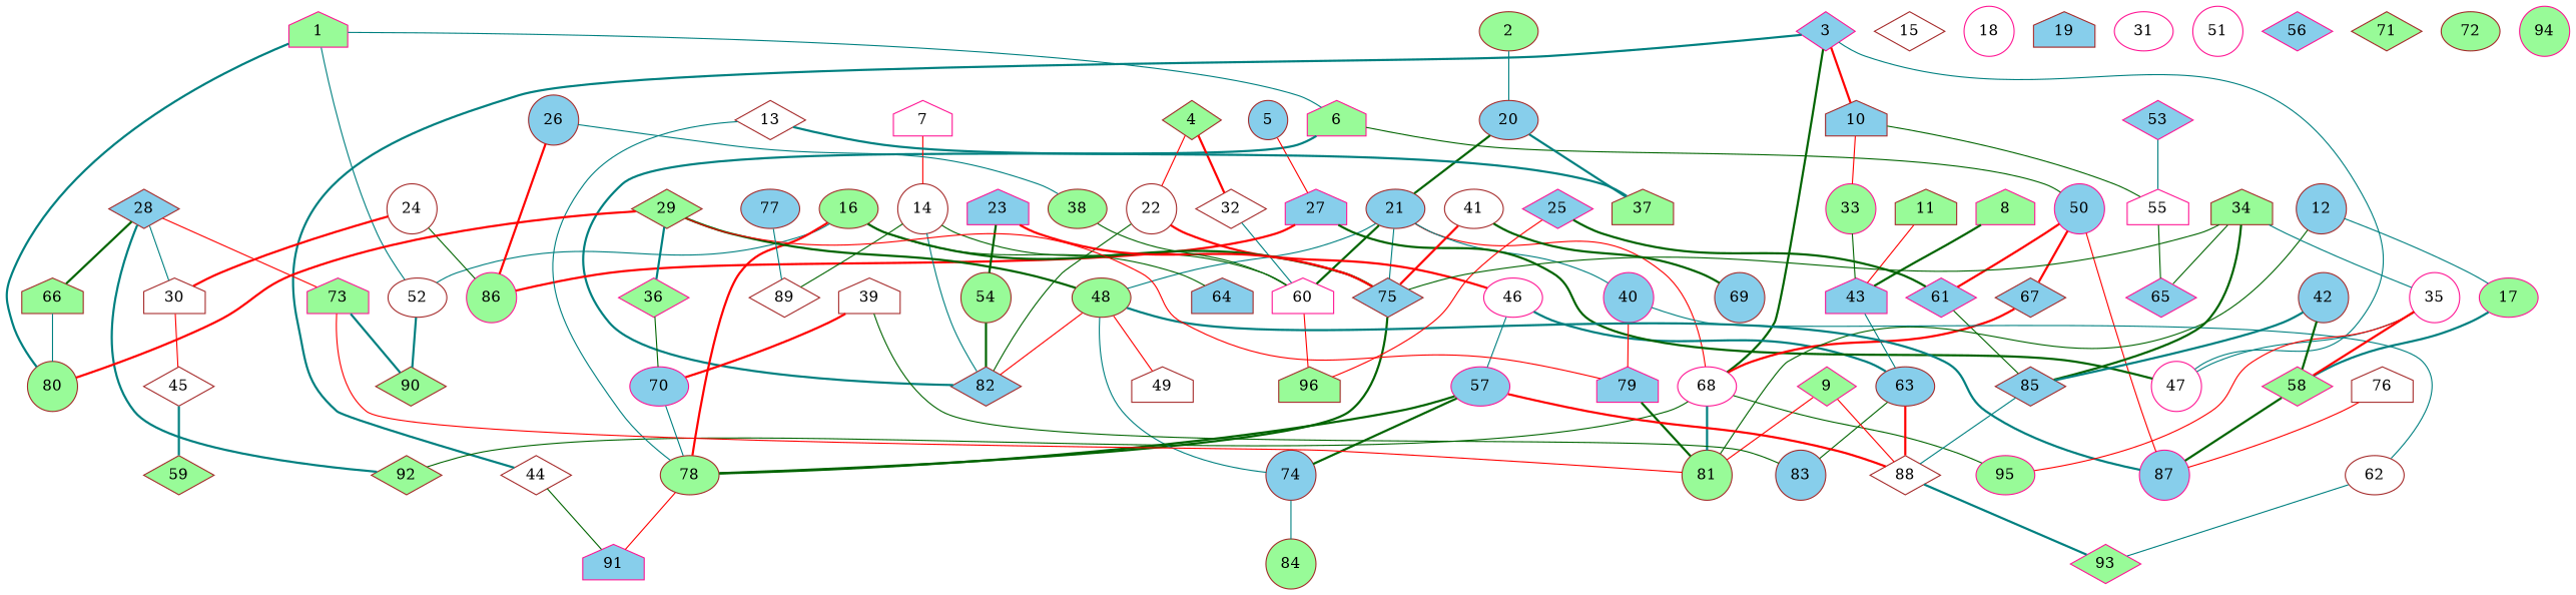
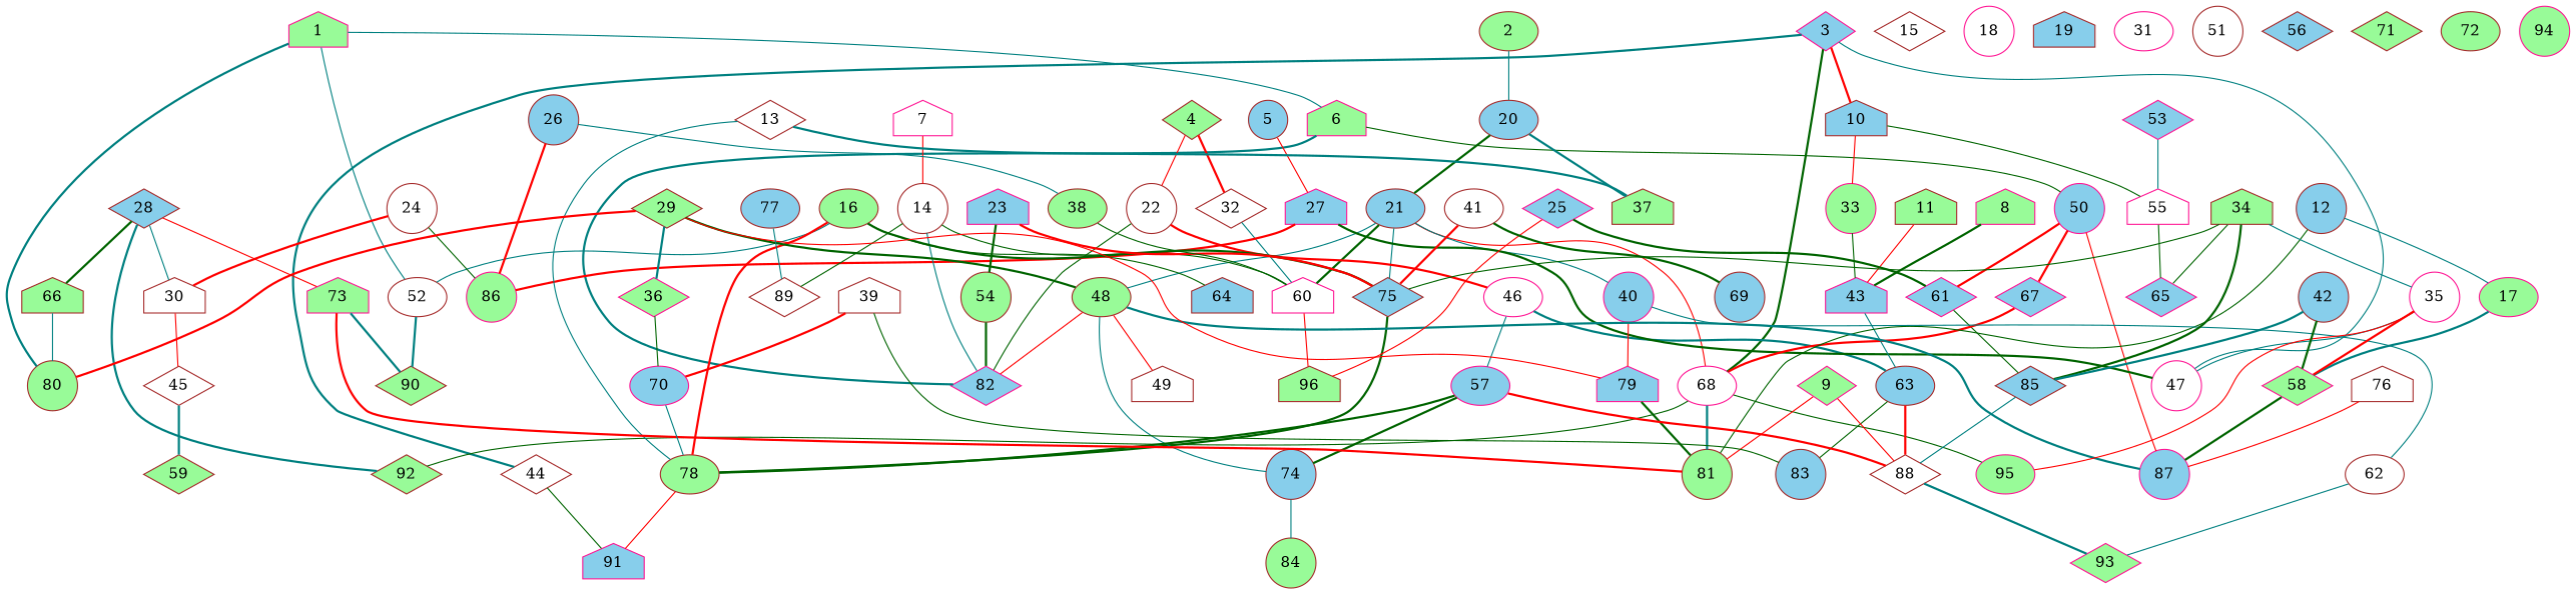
  graph {
    node [color=brown fillcolor=skyblue shape=diamond style=filled]
    edge [color=teal style=solid]
    1 [color=deeppink fillcolor=palegreen shape=house]
    6 [color=deeppink fillcolor=palegreen shape=house]
    52 [fillcolor=white shape=ellipse]
    80 [fillcolor=palegreen shape=circle]
    50 [color=deeppink shape=circle]
-   82
+   82 [color=deeppink]
    90 [fillcolor=palegreen]
    2 [fillcolor=palegreen shape=ellipse]
    20 [shape=ellipse]
    37 [fillcolor=palegreen shape=house]
    21 [shape=ellipse]
    3 [color=deeppink]
    10 [shape=house]
    44 [fillcolor=white]
    47 [color=deeppink fillcolor=white shape=circle]
    68 [color=deeppink fillcolor=white shape=ellipse]
    33 [color=deeppink fillcolor=palegreen shape=circle]
    55 [color=deeppink fillcolor=white shape=house]
    91 [color=deeppink shape=house]
    81 [fillcolor=palegreen shape=circle]
    92 [fillcolor=palegreen]
    95 [color=deeppink fillcolor=palegreen shape=ellipse]
    4 [fillcolor=palegreen]
    22 [fillcolor=white shape=circle]
    32 [fillcolor=white]
    46 [color=deeppink fillcolor=white shape=ellipse]
    60 [color=deeppink fillcolor=white shape=house]
    5 [shape=circle]
    27 [color=deeppink shape=house]
    86 [color=deeppink fillcolor=palegreen shape=circle]
    61 [color=deeppink]
    87 [color=deeppink shape=circle]
-   67
+   67 [color=deeppink]
    7 [color=deeppink fillcolor=white shape=house]
    14 [fillcolor=white shape=circle]
    89 [fillcolor=white]
    8 [color=deeppink fillcolor=palegreen shape=house]
    43 [color=deeppink shape=house]
    63 [shape=ellipse]
    9 [color=deeppink fillcolor=palegreen]
    88 [fillcolor=white]
    93 [color=deeppink fillcolor=palegreen]
    65 [color=deeppink]
    11 [fillcolor=palegreen shape=house]
    12 [shape=circle]
    17 [color=deeppink fillcolor=palegreen shape=ellipse]
    58 [color=deeppink fillcolor=palegreen]
    13 [fillcolor=white]
    78 [fillcolor=palegreen shape=ellipse]
    96 [fillcolor=palegreen shape=house]
    15 [fillcolor=white]
    16 [fillcolor=palegreen shape=ellipse]
    64 [shape=house]
    75
    18 [color=deeppink fillcolor=white shape=circle]
    19 [shape=house]
    40 [color=deeppink shape=circle]
    48 [fillcolor=palegreen shape=ellipse]
    79 [color=deeppink shape=house]
    62 [fillcolor=white shape=ellipse]
    49 [fillcolor=white shape=house]
    74 [shape=circle]
    57 [color=deeppink shape=ellipse]
    23 [color=deeppink shape=house]
    54 [fillcolor=palegreen shape=circle]
    24 [fillcolor=white shape=circle]
    30 [fillcolor=white shape=house]
    45 [fillcolor=white]
    25 [color=deeppink]
    85
    26 [shape=circle]
    38 [fillcolor=palegreen shape=ellipse]
    28
    66 [fillcolor=palegreen shape=house]
    73 [color=deeppink fillcolor=palegreen shape=house]
    29 [fillcolor=palegreen]
    36 [color=deeppink fillcolor=palegreen]
    70 [color=deeppink shape=ellipse]
    59 [fillcolor=palegreen]
    31 [color=deeppink fillcolor=white shape=ellipse]
    34 [fillcolor=palegreen shape=house]
    35 [color=deeppink fillcolor=white shape=circle]
    39 [fillcolor=white shape=house]
    83 [shape=circle]
    41 [fillcolor=white shape=ellipse]
    69 [shape=circle]
    42 [shape=circle]
    84 [fillcolor=palegreen shape=circle]
-   51 [color=deeppink fillcolor=white shape=circle]
+   51 [fillcolor=white shape=circle]
    53 [color=deeppink]
-   56 [color=deeppink]
+   56
    71 [fillcolor=palegreen]
    72 [fillcolor=palegreen shape=ellipse]
    76 [fillcolor=white shape=house]
    77 [shape=ellipse]
    94 [color=deeppink fillcolor=palegreen shape=circle]
    1 -- 6
    1 -- 52
    1 -- 80 [style=bold]
    6 -- 50 [color=darkgreen]
    6 -- 82 [style=bold]
    52 -- 90 [style=bold]
    50 -- 61 [color=red style=bold]
    50 -- 87 [color=red]
    50 -- 67 [color=red style=bold]
    2 -- 20
    20 -- 37 [style=bold]
    20 -- 21 [color=darkgreen style=bold]
    21 -- 68 [color=red]
    21 -- 60 [color=darkgreen style=bold]
    21 -- 75
    21 -- 40
    21 -- 48
    3 -- 10 [color=red style=bold]
    3 -- 44 [style=bold]
    3 -- 47
    3 -- 68 [color=darkgreen style=bold]
    10 -- 33 [color=red]
    10 -- 55 [color=darkgreen]
    44 -- 91 [color=darkgreen]
    68 -- 81 [style=bold]
    68 -- 92 [color=darkgreen]
    68 -- 95 [color=darkgreen]
    33 -- 43 [color=darkgreen]
    55 -- 65 [color=darkgreen]
    4 -- 22 [color=red]
    4 -- 32 [color=red style=bold]
    22 -- 82 [color=darkgreen]
    22 -- 46 [color=red style=bold]
    32 -- 60
    46 -- 63 [style=bold]
    46 -- 57
    60 -- 96 [color=red]
    5 -- 27 [color=red]
    27 -- 47 [color=darkgreen style=bold]
    27 -- 86 [color=red style=bold]
    61 -- 85 [color=darkgreen]
    67 -- 68 [color=red style=bold]
    7 -- 14 [color=red]
    14 -- 82
    14 -- 60 [color=darkgreen]
    14 -- 89 [color=darkgreen]
    8 -- 43 [color=darkgreen style=bold]
    43 -- 63
    63 -- 88 [color=red style=bold]
    63 -- 83 [color=darkgreen]
    9 -- 81 [color=red]
    9 -- 88 [color=red]
    88 -- 93 [style=bold]
    11 -- 43 [color=red]
    12 -- 81 [color=darkgreen]
    12 -- 17
    17 -- 58 [style=bold]
    58 -- 87 [color=darkgreen style=bold]
    13 -- 37 [style=bold]
    13 -- 78
    78 -- 91 [color=red]
    16 -- 52
    16 -- 78 [color=red style=bold]
    16 -- 64 [color=darkgreen]
    16 -- 75 [color=darkgreen style=bold]
    75 -- 78 [color=darkgreen style=bold]
    40 -- 79 [color=red]
    40 -- 62
    48 -- 82 [color=red]
    48 -- 87 [style=bold]
    48 -- 49 [color=red]
    48 -- 74
    79 -- 81 [color=darkgreen style=bold]
    62 -- 93
    74 -- 84
    57 -- 88 [color=red style=bold]
    57 -- 78 [color=darkgreen style=bold]
    57 -- 74 [color=darkgreen style=bold]
    23 -- 75 [color=red style=bold]
    23 -- 54 [color=darkgreen style=bold]
    54 -- 82 [color=darkgreen style=bold]
    24 -- 86 [color=darkgreen]
    24 -- 30 [color=red style=bold]
    30 -- 45 [color=red]
    45 -- 59 [style=bold]
    25 -- 61 [color=darkgreen style=bold]
    25 -- 96 [color=red]
    85 -- 88
    26 -- 86 [color=red style=bold]
    26 -- 38
    38 -- 60 [color=darkgreen]
    28 -- 92 [style=bold]
    28 -- 30
    28 -- 66 [color=darkgreen style=bold]
    28 -- 73 [color=red]
    66 -- 80
    73 -- 90 [style=bold]
-   73 -- 81 [color=red]
+   73 -- 81 [color=red style=bold]
    29 -- 80 [color=red style=bold]
    29 -- 48 [color=darkgreen style=bold]
    29 -- 79 [color=red]
    29 -- 36 [style=bold]
    36 -- 70 [color=darkgreen]
    70 -- 78
    34 -- 65 [color=darkgreen]
    34 -- 75 [color=darkgreen]
    34 -- 85 [color=darkgreen style=bold]
    34 -- 35
    35 -- 47
    35 -- 95 [color=red]
    35 -- 58 [color=red style=bold]
    39 -- 70 [color=red style=bold]
    39 -- 83 [color=darkgreen]
    41 -- 75 [color=red style=bold]
    41 -- 69 [color=darkgreen style=bold]
    42 -- 58 [color=darkgreen style=bold]
    42 -- 85 [style=bold]
    53 -- 55
    76 -- 87 [color=red]
    77 -- 89
  }
